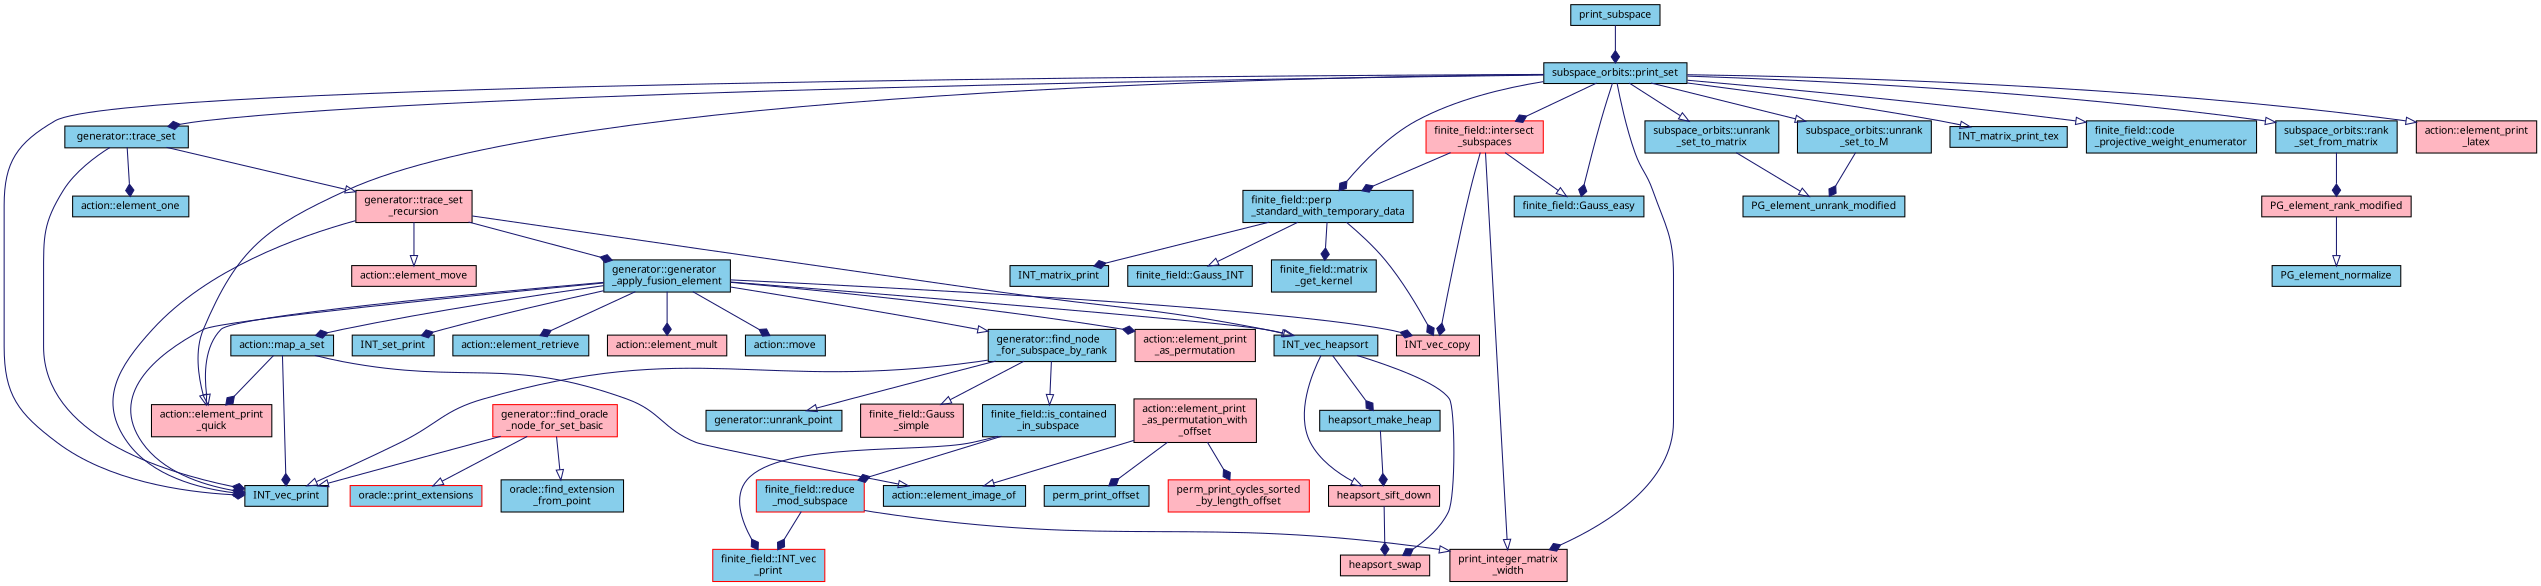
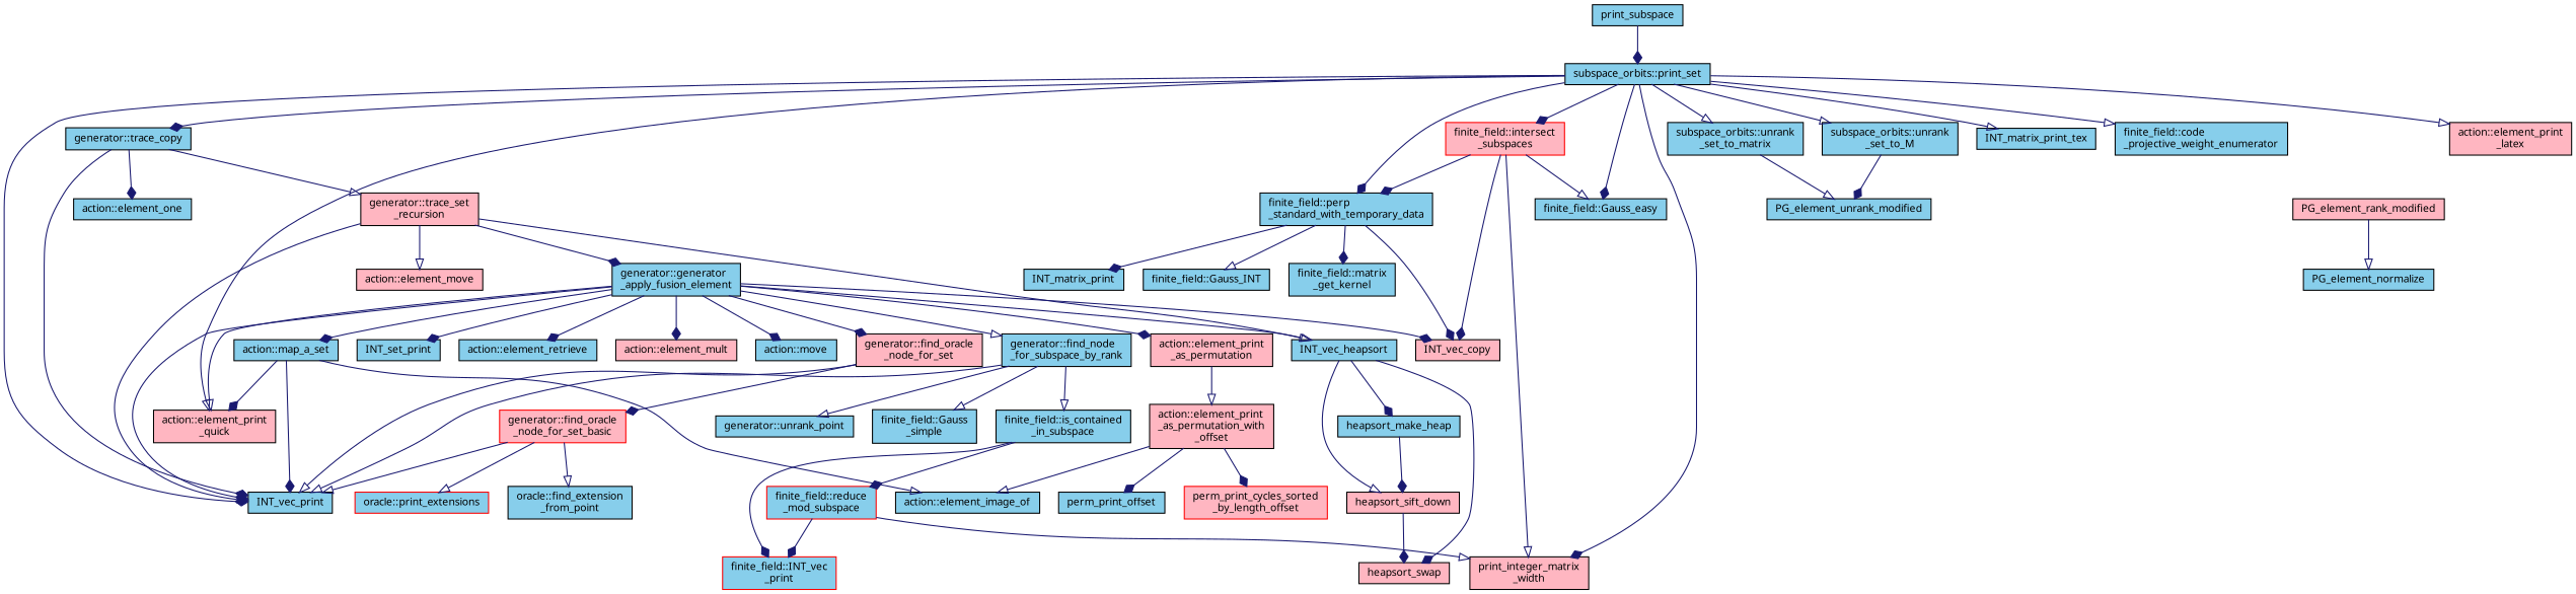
  digraph {
    fontname="Noto Sans"
    rankdir=TB
    node [color=black fillcolor=skyblue fontname="Noto Sans" fontsize=10 shape=record style=filled]
    edge [arrowhead=diamond color=midnightblue fontname="Noto Sans" fontsize=10 labelfontname=Helvetica labelfontsize=10 style=solid]
    n1 [fontcolor=black height=0.2 label=print_subspace width=0.4]
    n2 [height=0.2 label="subspace_orbits::print_set" width=0.4]
    n3 [height=0.2 label=INT_vec_print width=0.4]
    n4 [height=0.2 label="subspace_orbits::unrank\l_set_to_M" width=0.4]
    n5 [fillcolor=lightpink height=0.2 label="print_integer_matrix\l_width" width=0.4]
    n6 [height=0.2 label="finite_field::Gauss_easy" width=0.4]
    n7 [height=0.2 label=INT_matrix_print_tex width=0.4]
    n8 [height=0.2 label="finite_field::code\l_projective_weight_enumerator" width=0.4]
    n9 [height=0.2 label="finite_field::perp\l_standard_with_temporary_data" width=0.4]
-   n10 [height=0.2 label="subspace_orbits::rank\l_set_from_matrix" width=0.4]
-   n11 [height=0.2 label="generator::trace_set" width=0.4]
+   n11 [height=0.2 label="generator::trace_copy" width=0.4]
    n12 [fillcolor=lightpink height=0.2 label="action::element_print\l_quick" width=0.4]
    n13 [height=0.2 label="subspace_orbits::unrank\l_set_to_matrix" width=0.4]
    n14 [fillcolor=lightpink height=0.2 label="action::element_print\l_latex" width=0.4]
    n15 [color=red fillcolor=lightpink height=0.2 label="finite_field::intersect\l_subspaces" width=0.4]
    n16 [height=0.2 label=PG_element_unrank_modified width=0.4]
    n17 [fillcolor=lightpink height=0.2 label=INT_vec_copy width=0.4]
    n18 [height=0.2 label=INT_matrix_print width=0.4]
    n19 [height=0.2 label="finite_field::Gauss_INT" width=0.4]
    n20 [height=0.2 label="finite_field::matrix\l_get_kernel" width=0.4]
    n21 [fillcolor=lightpink height=0.2 label=PG_element_rank_modified width=0.4]
    n22 [height=0.2 label="action::element_one" width=0.4]
    n23 [fillcolor=lightpink height=0.2 label="generator::trace_set\l_recursion" width=0.4]
    n24 [height=0.2 label=PG_element_normalize width=0.4]
    n25 [height=0.2 label=INT_vec_heapsort width=0.4]
    n26 [height=0.2 label="generator::generator\l_apply_fusion_element" width=0.4]
    n27 [fillcolor=lightpink height=0.2 label="action::element_move" width=0.4]
    n28 [height=0.2 label=heapsort_make_heap width=0.4]
    n29 [fillcolor=lightpink height=0.2 label=heapsort_sift_down width=0.4]
    n30 [fillcolor=lightpink height=0.2 label=heapsort_swap width=0.4]
    n31 [height=0.2 label=INT_set_print width=0.4]
    n32 [height=0.2 label="action::element_retrieve" width=0.4]
    n33 [fillcolor=lightpink height=0.2 label="action::element_print\l_as_permutation" width=0.4]
    n34 [height=0.2 label="action::map_a_set" width=0.4]
    n35 [fillcolor=lightpink height=0.2 label="action::element_mult" width=0.4]
    n36 [height=0.2 label="action::move" width=0.4]
    n37 [height=0.2 label="generator::find_node\l_for_subspace_by_rank" width=0.4]
+   n38 [fillcolor=lightpink height=0.2 label="generator::find_oracle\l_node_for_set" width=0.4]
    n39 [fillcolor=lightpink height=0.2 label="action::element_print\l_as_permutation_with\l_offset" width=0.4]
    n40 [height=0.2 label="action::element_image_of" width=0.4]
    n41 [height=0.2 label="generator::unrank_point" width=0.4]
-   n42 [fillcolor=lightpink height=0.2 label="finite_field::Gauss\l_simple" width=0.4]
+   n42 [height=0.2 label="finite_field::Gauss\l_simple" width=0.4]
    n43 [height=0.2 label="finite_field::is_contained\l_in_subspace" width=0.4]
    n44 [color=red fillcolor=lightpink height=0.2 label="generator::find_oracle\l_node_for_set_basic" width=0.4]
    n45 [height=0.2 label=perm_print_offset width=0.4]
    n46 [color=red fillcolor=lightpink height=0.2 label="perm_print_cycles_sorted\l_by_length_offset" width=0.4]
    n47 [color=red height=0.2 label="finite_field::INT_vec\l_print" width=0.4]
    n48 [color=red height=0.2 label="finite_field::reduce\l_mod_subspace" width=0.4]
    n49 [height=0.2 label="oracle::find_extension\l_from_point" width=0.4]
    n50 [color=red height=0.2 label="oracle::print_extensions" width=0.4]
    n1 -> n2
    n2 -> n3
    n2 -> n4 [arrowhead=onormal]
    n2 -> n5
    n2 -> n6
    n2 -> n7 [arrowhead=onormal]
    n2 -> n8 [arrowhead=onormal]
    n2 -> n9
-   n2 -> n10 [arrowhead=onormal]
    n2 -> n11
    n2 -> n12 [arrowhead=onormal]
    n2 -> n13 [arrowhead=onormal]
    n2 -> n14 [arrowhead=onormal]
    n2 -> n15
    n4 -> n16
    n9 -> n17
    n9 -> n18
    n9 -> n19 [arrowhead=onormal]
    n9 -> n20
-   n10 -> n21
    n11 -> n3
    n11 -> n22
    n11 -> n23 [arrowhead=onormal]
    n13 -> n16 [arrowhead=onormal]
    n15 -> n5 [arrowhead=onormal]
    n15 -> n6 [arrowhead=onormal]
    n15 -> n9
    n15 -> n17
    n21 -> n24 [arrowhead=onormal]
    n23 -> n3 [arrowhead=onormal]
    n23 -> n25 [arrowhead=onormal]
    n23 -> n26
    n23 -> n27 [arrowhead=onormal]
    n25 -> n28
    n25 -> n29 [arrowhead=onormal]
    n25 -> n30
    n26 -> n3
    n26 -> n12 [arrowhead=onormal]
    n26 -> n17
    n26 -> n25 [arrowhead=onormal]
    n26 -> n31
    n26 -> n32
    n26 -> n33
    n26 -> n34
    n26 -> n35
    n26 -> n36
    n26 -> n37 [arrowhead=onormal]
+   n26 -> n38
    n28 -> n29
    n29 -> n30
+   n33 -> n39 [arrowhead=onormal]
    n34 -> n3
    n34 -> n12
    n34 -> n40 [arrowhead=onormal]
    n37 -> n3 [arrowhead=onormal]
    n37 -> n41 [arrowhead=onormal]
    n37 -> n42 [arrowhead=onormal]
    n37 -> n43 [arrowhead=onormal]
+   n38 -> n3 [arrowhead=onormal]
+   n38 -> n44
    n39 -> n40 [arrowhead=onormal]
    n39 -> n45
    n39 -> n46
    n43 -> n47
    n43 -> n48
    n44 -> n3 [arrowhead=onormal]
    n44 -> n49 [arrowhead=onormal]
    n44 -> n50 [arrowhead=onormal]
    n48 -> n5 [arrowhead=onormal]
    n48 -> n47
  }
